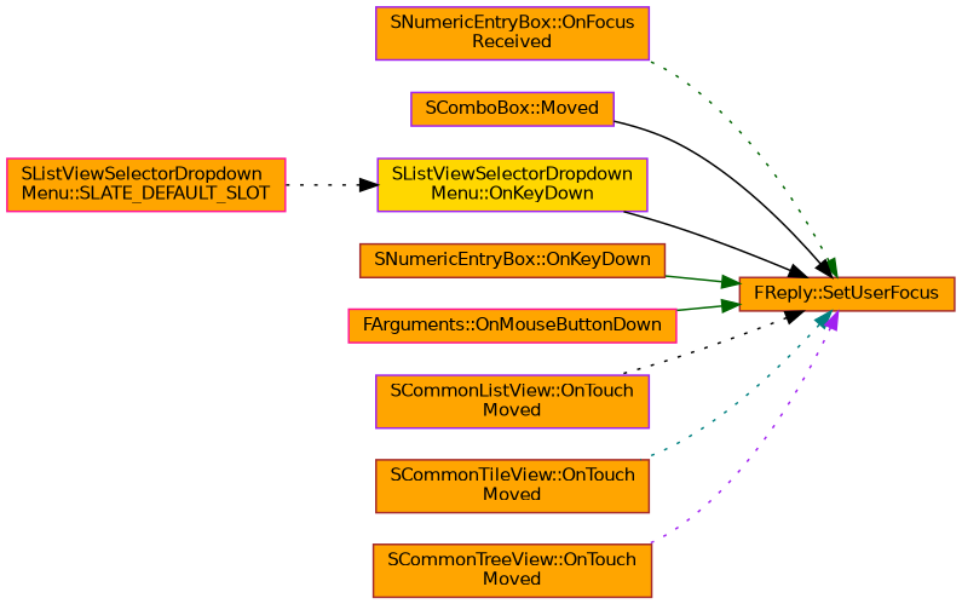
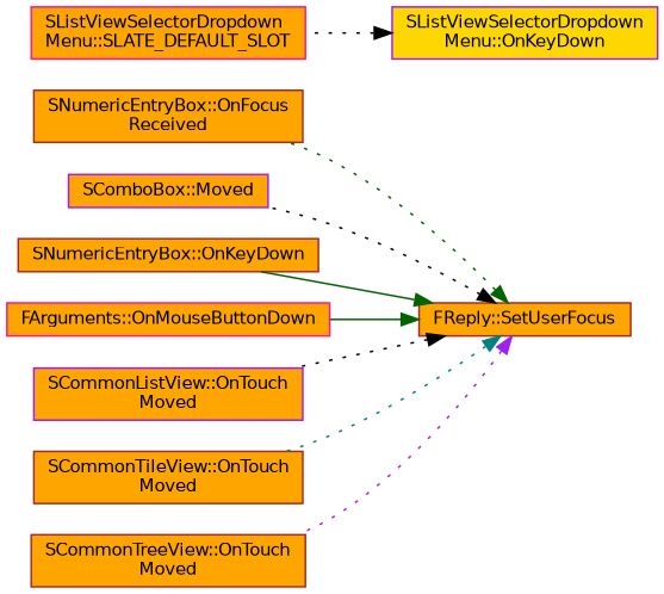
  digraph {
    rankdir=RL
    node [color=brown fillcolor=orange fontname=Helvetica fontsize=10 shape=box style=filled]
    edge [color=black dir=back fontname=Helvetica fontsize=10 labelfontname=Helvetica labelfontsize=10 style=dotted]
    n1 [fontcolor=black height=0.2 label="FReply::SetUserFocus" width=0.4]
-   n2 [color=purple height=0.2 label="SNumericEntryBox::OnFocus\lReceived" width=0.4]
+   n2 [height=0.2 label="SNumericEntryBox::OnFocus\lReceived" width=0.4]
    n3 [color=purple height=0.2 label="SComboBox::Moved" width=0.4]
    n4 [color=purple fillcolor=gold height=0.2 label="SListViewSelectorDropdown\lMenu::OnKeyDown" width=0.4]
    n5 [height=0.2 label="SNumericEntryBox::OnKeyDown" width=0.4]
    n6 [color=deeppink height=0.2 label="FArguments::OnMouseButtonDown" width=0.4]
    n7 [color=purple height=0.2 label="SCommonListView::OnTouch\lMoved" width=0.4]
    n8 [height=0.2 label="SCommonTileView::OnTouch\lMoved" width=0.4]
    n9 [height=0.2 label="SCommonTreeView::OnTouch\lMoved" width=0.4]
    n10 [color=deeppink height=0.2 label="SListViewSelectorDropdown\lMenu::SLATE_DEFAULT_SLOT" width=0.4]
    n1 -> n2 [color=darkgreen]
-   n1 -> n3 [style=solid]
-   n1 -> n4 [style=solid]
+   n1 -> n3
    n1 -> n5 [color=darkgreen style=solid]
    n1 -> n6 [color=darkgreen style=solid]
    n1 -> n7
    n1 -> n8 [color=teal]
    n1 -> n9 [color=purple]
    n4 -> n10
  }
